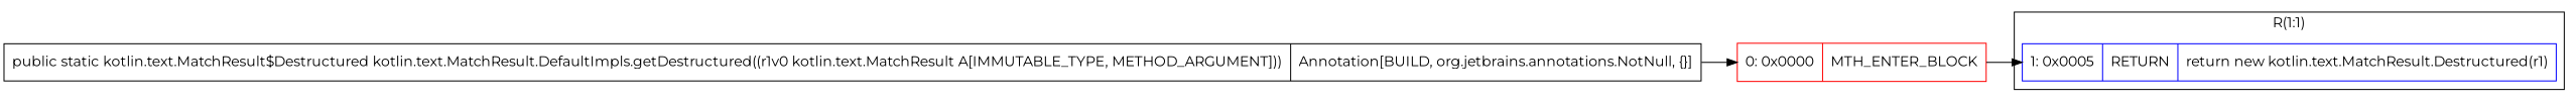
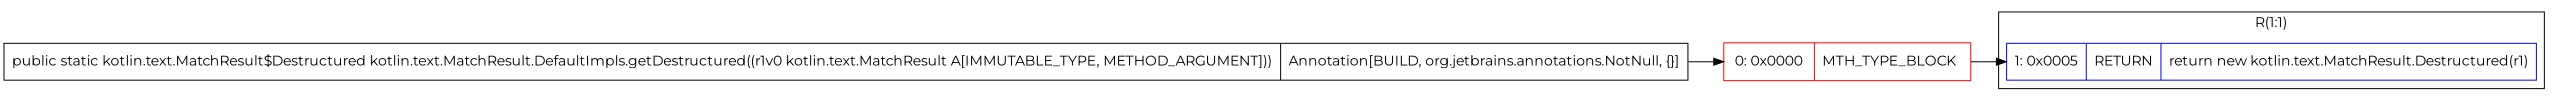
  digraph {
    rankdir=LR
    fontname=Montserrat
    node [shape=record fontname=Montserrat]
    edge [fontname=Montserrat]
    n1 [color=blue label="{1\:\ 0x0005|RETURN\l|return new kotlin.text.MatchResult.Destructured(r1)\l}"]
-   n2 [color=red label="{0\:\ 0x0000|MTH_ENTER_BLOCK\l}"]
+   n2 [color=red label="{0\:\ 0x0000|MTH_TYPE_BLOCK\l}"]
    n3 [label="{public static kotlin.text.MatchResult$Destructured kotlin.text.MatchResult.DefaultImpls.getDestructured((r1v0 kotlin.text.MatchResult A[IMMUTABLE_TYPE, METHOD_ARGUMENT]))  | Annotation[BUILD, org.jetbrains.annotations.NotNull, \{\}]\l}"]
    subgraph cluster_1 {
      label="R(1:1)"
      n1
    }
    n2 -> n1
    n3 -> n2
  }
